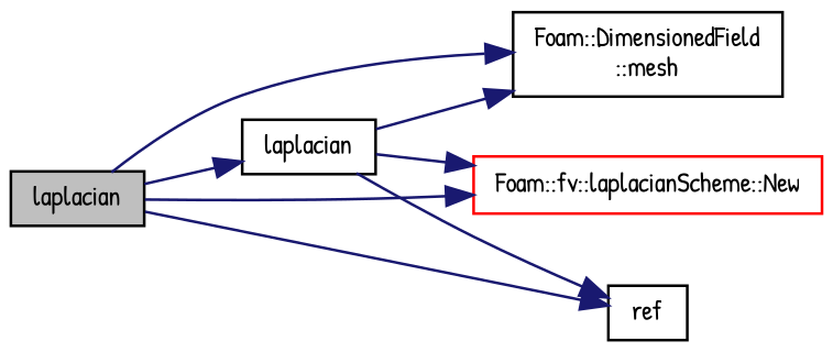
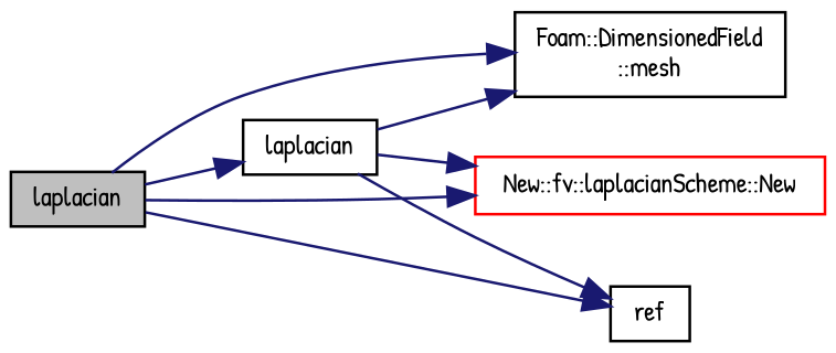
  digraph {
    rankdir=LR
    fontname="Patrick Hand"
    node [color=black fontname="Patrick Hand" fontsize=10 shape=record]
    edge [color=midnightblue fontname="Patrick Hand" fontsize=10 labelfontname=Helvetica labelfontsize=10 style=solid]
    n1 [fillcolor=grey75 fontcolor=black height=0.2 label=laplacian style=filled width=0.4]
    n2 [height=0.2 label=laplacian width=0.4]
    n3 [height=0.2 label="Foam::DimensionedField\l::mesh" width=0.4]
-   n4 [color=red height=0.2 label="Foam::fv::laplacianScheme::New" width=0.4]
+   n4 [color=red height=0.2 label="New::fv::laplacianScheme::New" width=0.4]
    n5 [height=0.2 label=ref width=0.4]
    n1 -> n2
    n1 -> n3
    n1 -> n4
    n1 -> n5
    n2 -> n3
    n2 -> n4
    n2 -> n5
  }
